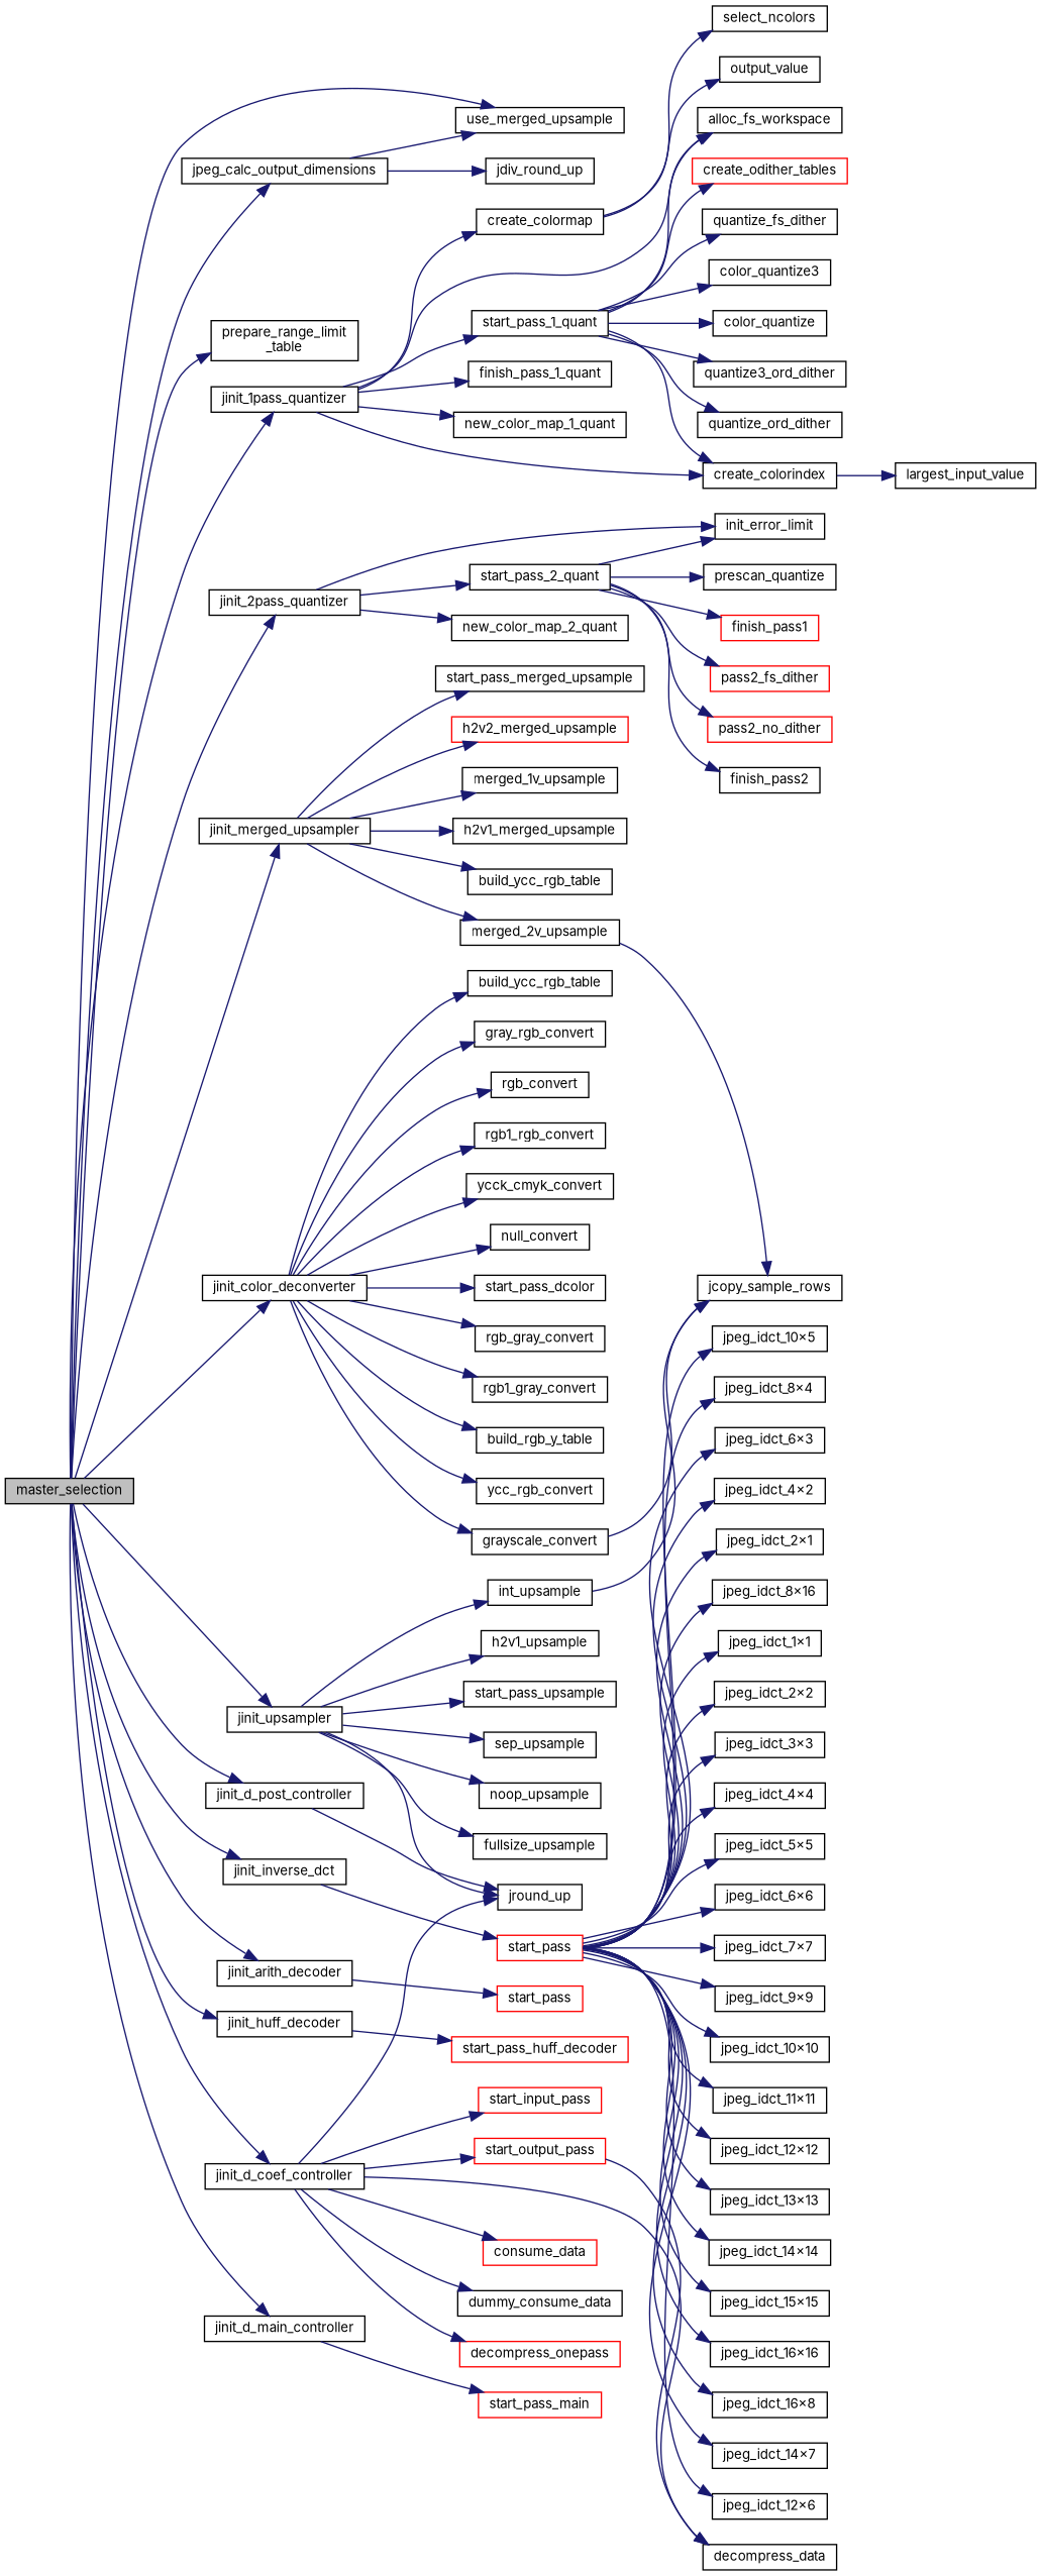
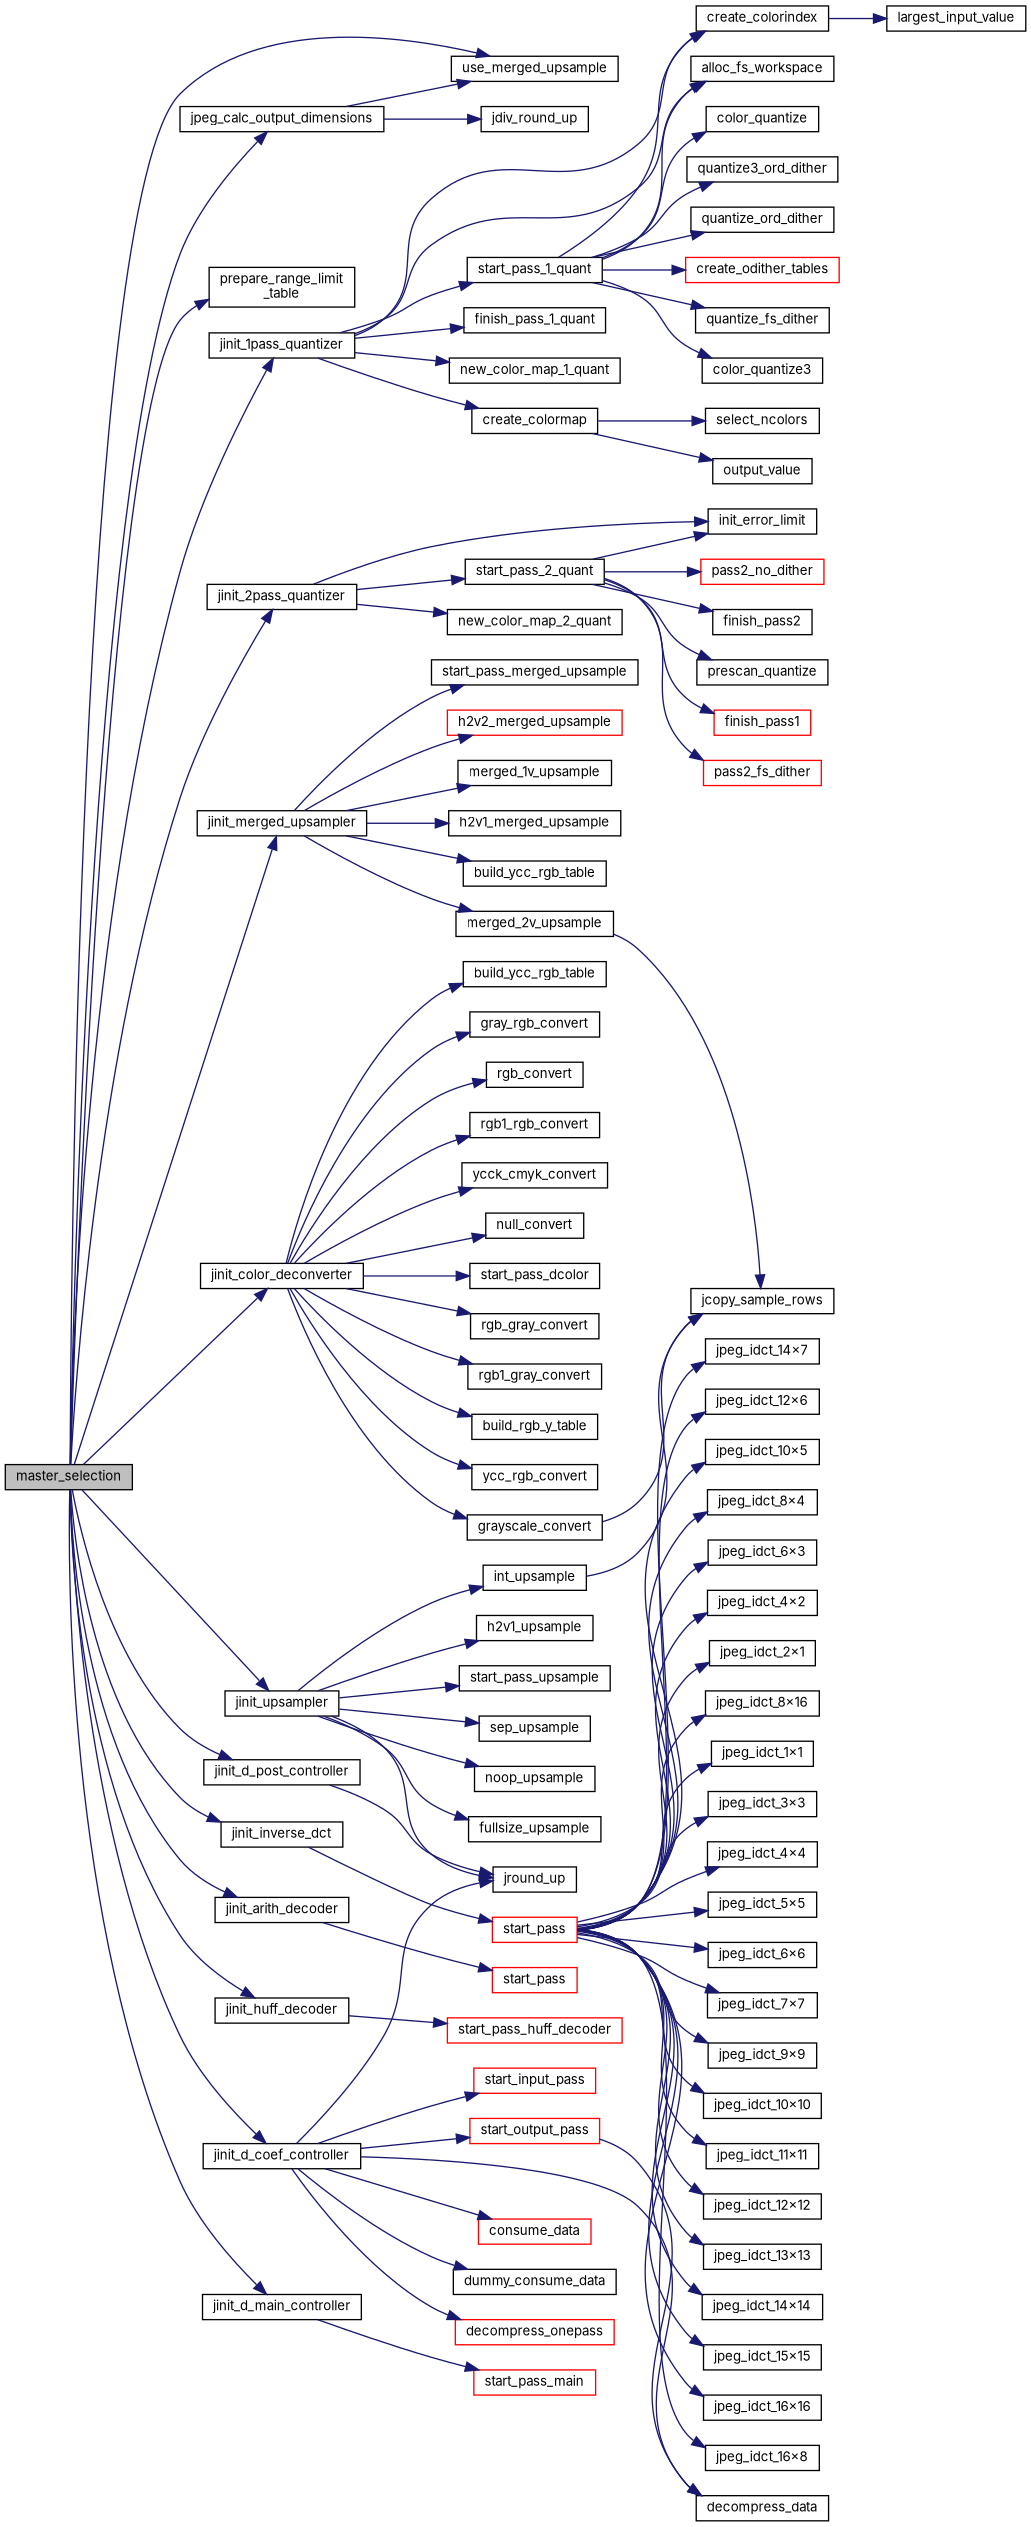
  digraph {
    fontname=Inter
    rankdir=LR
    node [color=black fontname=Inter fontsize=10 shape=record]
    edge [color=midnightblue fontname=Inter fontsize=10 labelfontname=Helvetica labelfontsize=10 style=solid]
    n1 [fillcolor=grey75 fontcolor=black height=0.2 label=master_selection style=filled width=0.4]
    n2 [height=0.2 label=jpeg_calc_output_dimensions width=0.4]
    n3 [height=0.2 label=use_merged_upsample width=0.4]
    n4 [height=0.2 label="prepare_range_limit\l_table" width=0.4]
    n5 [height=0.2 label=jinit_1pass_quantizer width=0.4]
    n6 [height=0.2 label=jinit_2pass_quantizer width=0.4]
    n7 [height=0.2 label=jinit_merged_upsampler width=0.4]
    n8 [height=0.2 label=jinit_color_deconverter width=0.4]
    n9 [height=0.2 label=jinit_upsampler width=0.4]
    n10 [height=0.2 label=jinit_d_post_controller width=0.4]
    n11 [height=0.2 label=jinit_inverse_dct width=0.4]
    n12 [height=0.2 label=jinit_arith_decoder width=0.4]
    n13 [height=0.2 label=jinit_huff_decoder width=0.4]
    n14 [height=0.2 label=jinit_d_coef_controller width=0.4]
    n15 [height=0.2 label=jinit_d_main_controller width=0.4]
    n16 [height=0.2 label=jdiv_round_up width=0.4]
    n17 [height=0.2 label=start_pass_1_quant width=0.4]
    n18 [height=0.2 label=create_colorindex width=0.4]
    n19 [height=0.2 label=alloc_fs_workspace width=0.4]
    n20 [height=0.2 label=finish_pass_1_quant width=0.4]
    n21 [height=0.2 label=new_color_map_1_quant width=0.4]
    n22 [height=0.2 label=create_colormap width=0.4]
    n23 [height=0.2 label=start_pass_2_quant width=0.4]
    n24 [height=0.2 label=init_error_limit width=0.4]
    n25 [height=0.2 label=new_color_map_2_quant width=0.4]
    n26 [height=0.2 label=start_pass_merged_upsample width=0.4]
    n27 [height=0.2 label=merged_2v_upsample width=0.4]
    n28 [color=red height=0.2 label=h2v2_merged_upsample width=0.4]
    n29 [height=0.2 label=merged_1v_upsample width=0.4]
    n30 [height=0.2 label=h2v1_merged_upsample width=0.4]
    n31 [height=0.2 label=build_ycc_rgb_table width=0.4]
    n32 [height=0.2 label=start_pass_dcolor width=0.4]
    n33 [height=0.2 label=grayscale_convert width=0.4]
    n34 [height=0.2 label=rgb_gray_convert width=0.4]
    n35 [height=0.2 label=rgb1_gray_convert width=0.4]
    n36 [height=0.2 label=build_rgb_y_table width=0.4]
    n37 [height=0.2 label=ycc_rgb_convert width=0.4]
    n38 [height=0.2 label=build_ycc_rgb_table width=0.4]
    n39 [height=0.2 label=gray_rgb_convert width=0.4]
    n40 [height=0.2 label=rgb_convert width=0.4]
    n41 [height=0.2 label=rgb1_rgb_convert width=0.4]
    n42 [height=0.2 label=ycck_cmyk_convert width=0.4]
    n43 [height=0.2 label=null_convert width=0.4]
    n44 [height=0.2 label=start_pass_upsample width=0.4]
    n45 [height=0.2 label=sep_upsample width=0.4]
    n46 [height=0.2 label=noop_upsample width=0.4]
    n47 [height=0.2 label=fullsize_upsample width=0.4]
    n48 [height=0.2 label=h2v1_upsample width=0.4]
    n49 [height=0.2 label=int_upsample width=0.4]
    n50 [height=0.2 label=jround_up width=0.4]
    n51 [color=red height=0.2 label=start_pass width=0.4]
    n52 [color=red height=0.2 label=start_pass width=0.4]
    n53 [color=red height=0.2 label=start_pass_huff_decoder width=0.4]
    n54 [color=red height=0.2 label=start_input_pass width=0.4]
    n55 [color=red height=0.2 label=start_output_pass width=0.4]
    n56 [height=0.2 label=decompress_data width=0.4]
    n57 [color=red height=0.2 label=consume_data width=0.4]
    n58 [height=0.2 label=dummy_consume_data width=0.4]
    n59 [color=red height=0.2 label=decompress_onepass width=0.4]
    n60 [color=red height=0.2 label=start_pass_main width=0.4]
    n61 [height=0.2 label=color_quantize3 width=0.4]
    n62 [height=0.2 label=color_quantize width=0.4]
    n63 [height=0.2 label=quantize3_ord_dither width=0.4]
    n64 [height=0.2 label=quantize_ord_dither width=0.4]
    n65 [color=red height=0.2 label=create_odither_tables width=0.4]
    n66 [height=0.2 label=quantize_fs_dither width=0.4]
    n67 [height=0.2 label=largest_input_value width=0.4]
    n68 [height=0.2 label=select_ncolors width=0.4]
    n69 [height=0.2 label=output_value width=0.4]
    n70 [height=0.2 label=prescan_quantize width=0.4]
    n71 [color=red height=0.2 label=finish_pass1 width=0.4]
    n72 [color=red height=0.2 label=pass2_fs_dither width=0.4]
    n73 [color=red height=0.2 label=pass2_no_dither width=0.4]
    n74 [height=0.2 label=finish_pass2 width=0.4]
    n75 [height=0.2 label=jcopy_sample_rows width=0.4]
    n76 [height=0.2 label=jpeg_idct_1x1 width=0.4]
-   n77 [height=0.2 label=jpeg_idct_2x2 width=0.4]
    n78 [height=0.2 label=jpeg_idct_3x3 width=0.4]
    n79 [height=0.2 label=jpeg_idct_4x4 width=0.4]
    n80 [height=0.2 label=jpeg_idct_5x5 width=0.4]
    n81 [height=0.2 label=jpeg_idct_6x6 width=0.4]
    n82 [height=0.2 label=jpeg_idct_7x7 width=0.4]
    n83 [height=0.2 label=jpeg_idct_9x9 width=0.4]
    n84 [height=0.2 label=jpeg_idct_10x10 width=0.4]
    n85 [height=0.2 label=jpeg_idct_11x11 width=0.4]
    n86 [height=0.2 label=jpeg_idct_12x12 width=0.4]
    n87 [height=0.2 label=jpeg_idct_13x13 width=0.4]
    n88 [height=0.2 label=jpeg_idct_14x14 width=0.4]
    n89 [height=0.2 label=jpeg_idct_15x15 width=0.4]
    n90 [height=0.2 label=jpeg_idct_16x16 width=0.4]
    n91 [height=0.2 label=jpeg_idct_16x8 width=0.4]
    n92 [height=0.2 label=jpeg_idct_14x7 width=0.4]
    n93 [height=0.2 label=jpeg_idct_12x6 width=0.4]
    n94 [height=0.2 label=jpeg_idct_10x5 width=0.4]
    n95 [height=0.2 label=jpeg_idct_8x4 width=0.4]
    n96 [height=0.2 label=jpeg_idct_6x3 width=0.4]
    n97 [height=0.2 label=jpeg_idct_4x2 width=0.4]
    n98 [height=0.2 label=jpeg_idct_2x1 width=0.4]
    n99 [height=0.2 label=jpeg_idct_8x16 width=0.4]
    n1 -> n2
    n1 -> n3
    n1 -> n4
    n1 -> n5
    n1 -> n6
    n1 -> n7
    n1 -> n8
    n1 -> n9
    n1 -> n10
    n1 -> n11
    n1 -> n12
    n1 -> n13
    n1 -> n14
    n1 -> n15
    n2 -> n3
    n2 -> n16
    n5 -> n17
    n5 -> n18
    n5 -> n19
    n5 -> n20
    n5 -> n21
    n5 -> n22
    n6 -> n23
    n6 -> n24
    n6 -> n25
    n7 -> n26
    n7 -> n27
    n7 -> n28
    n7 -> n29
    n7 -> n30
    n7 -> n31
    n8 -> n32
    n8 -> n33
    n8 -> n34
    n8 -> n35
    n8 -> n36
    n8 -> n37
    n8 -> n38
    n8 -> n39
    n8 -> n40
    n8 -> n41
    n8 -> n42
    n8 -> n43
    n9 -> n44
    n9 -> n45
    n9 -> n46
    n9 -> n47
    n9 -> n48
    n9 -> n49
    n9 -> n50
    n10 -> n50
    n11 -> n51
    n12 -> n52
    n13 -> n53
    n14 -> n50
    n14 -> n54
    n14 -> n55
    n14 -> n56
    n14 -> n57
    n14 -> n58
    n14 -> n59
    n15 -> n60
    n17 -> n18
    n17 -> n19
    n17 -> n61
    n17 -> n62
    n17 -> n63
    n17 -> n64
    n17 -> n65
    n17 -> n66
    n18 -> n67
    n22 -> n68
    n22 -> n69
    n23 -> n24
    n23 -> n70
    n23 -> n71
    n23 -> n72
    n23 -> n73
    n23 -> n74
    n27 -> n75
    n33 -> n75
    n49 -> n75
    n51 -> n76
-   n51 -> n77
    n51 -> n78
    n51 -> n79
    n51 -> n80
    n51 -> n81
    n51 -> n82
    n51 -> n83
    n51 -> n84
    n51 -> n85
    n51 -> n86
    n51 -> n87
    n51 -> n88
    n51 -> n89
    n51 -> n90
    n51 -> n91
    n51 -> n92
    n51 -> n93
    n51 -> n94
    n51 -> n95
    n51 -> n96
    n51 -> n97
    n51 -> n98
    n51 -> n99
    n55 -> n56
  }
